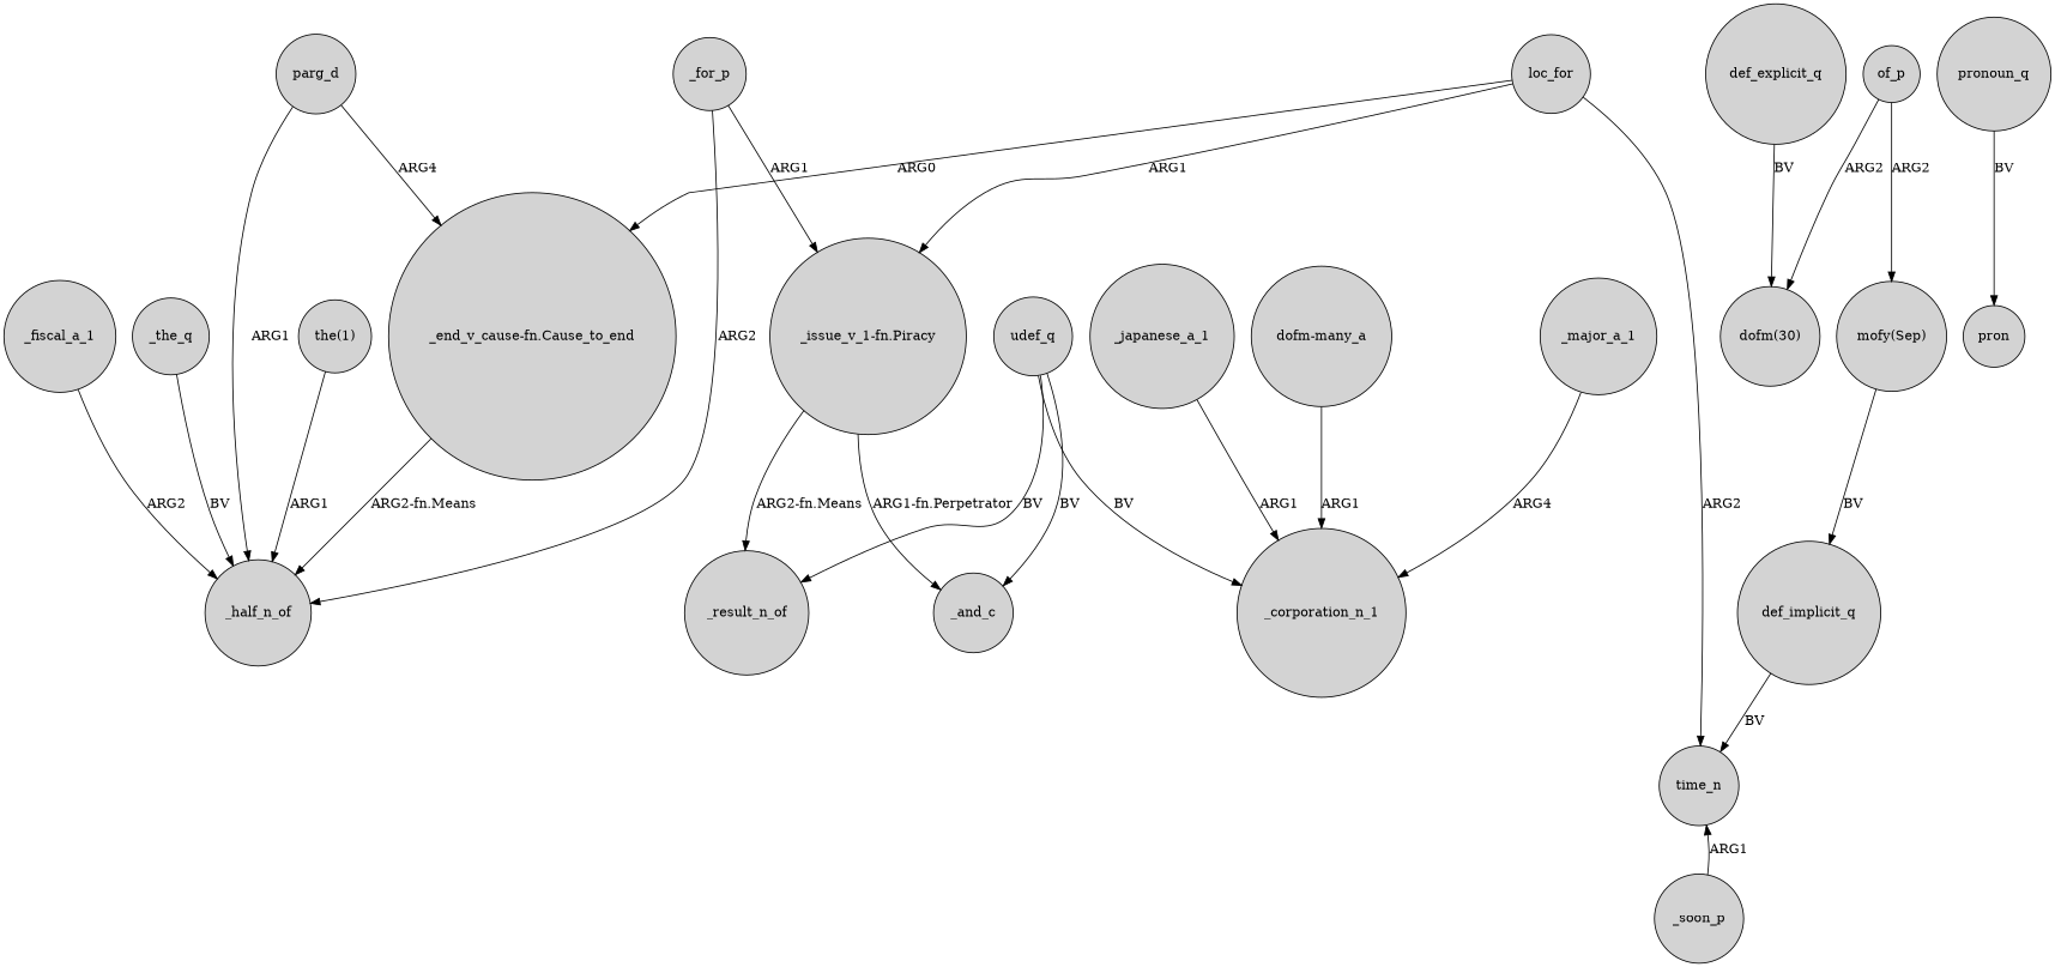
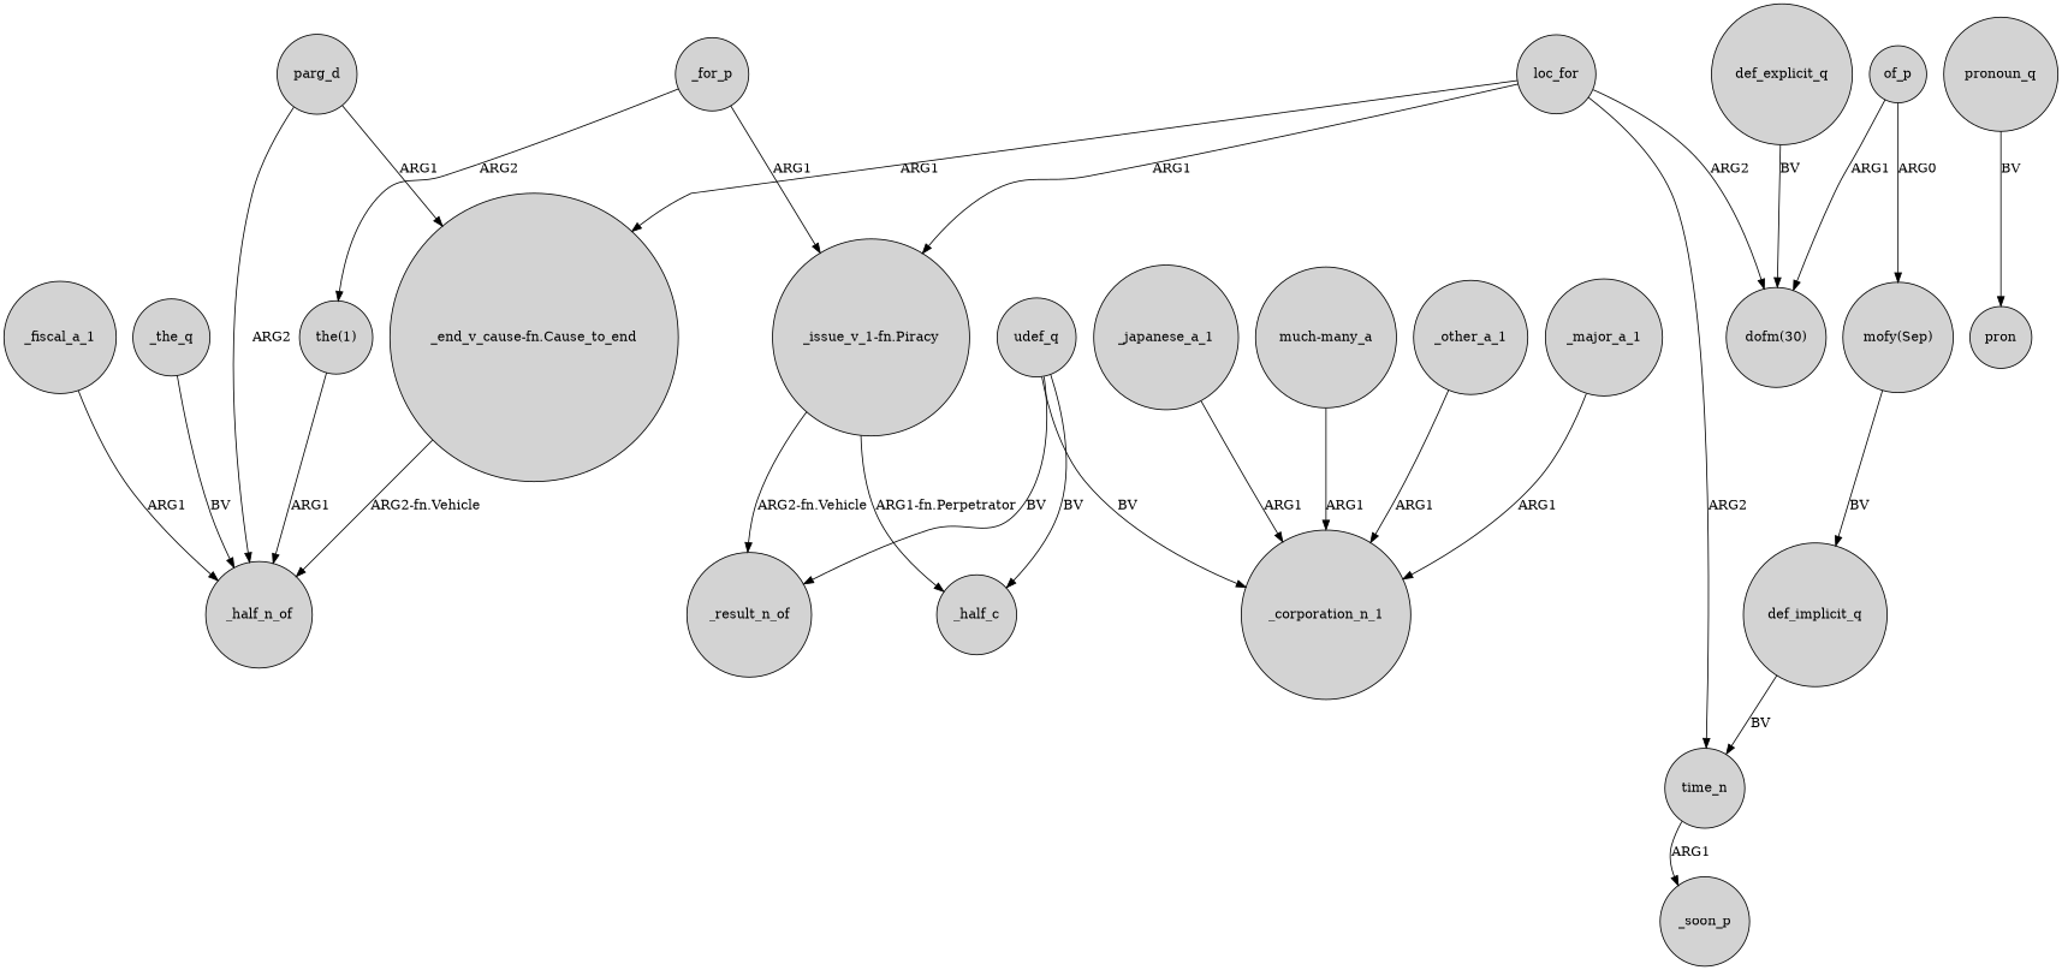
  digraph {
    node [shape=circle style=filled]
    parg_d
    "_end_v_cause-fn.Cause_to_end"
    _half_n_of
    _for_p
    "_issue_v_1-fn.Piracy"
    _result_n_of
-   _and_c
-   "much-many_a" [label="dofm-many_a"]
+   _and_c [label=_half_c]
+   "much-many_a"
    _corporation_n_1
    _fiscal_a_1
+   _other_a_1
    def_implicit_q
    time_n
    "mofy(Sep)"
    def_explicit_q
    "dofm(30)"
    udef_q
    of_p
    _major_a_1
    pronoun_q
    pron
    _soon_p
    _japanese_a_1
    n24 [label="the(1)"]
    _the_q
    n26 [label=loc_for]
-   parg_d -> "_end_v_cause-fn.Cause_to_end" [label=ARG4]
-   parg_d -> _half_n_of [label=ARG1]
-   "_end_v_cause-fn.Cause_to_end" -> _half_n_of [label="ARG2-fn.Means"]
-   _for_p -> _half_n_of [label=ARG2]
+   parg_d -> "_end_v_cause-fn.Cause_to_end" [label=ARG1]
+   parg_d -> _half_n_of [label=ARG2]
+   "_end_v_cause-fn.Cause_to_end" -> _half_n_of [label="ARG2-fn.Vehicle"]
+   _for_p -> n24 [label=ARG2]
    _for_p -> "_issue_v_1-fn.Piracy" [label=ARG1]
-   "_issue_v_1-fn.Piracy" -> _result_n_of [label="ARG2-fn.Means"]
+   "_issue_v_1-fn.Piracy" -> _result_n_of [label="ARG2-fn.Vehicle"]
    "_issue_v_1-fn.Piracy" -> _and_c [label="ARG1-fn.Perpetrator"]
    "much-many_a" -> _corporation_n_1 [label=ARG1]
-   _fiscal_a_1 -> _half_n_of [label=ARG2]
+   _fiscal_a_1 -> _half_n_of [label=ARG1]
+   _other_a_1 -> _corporation_n_1 [label=ARG1]
    def_implicit_q -> time_n [label=BV]
    "mofy(Sep)" -> def_implicit_q [label=BV]
    def_explicit_q -> "dofm(30)" [label=BV]
    udef_q -> _result_n_of [label=BV]
    udef_q -> _and_c [label=BV]
    udef_q -> _corporation_n_1 [label=BV]
-   of_p -> "mofy(Sep)" [label=ARG2]
-   of_p -> "dofm(30)" [label=ARG2]
-   _major_a_1 -> _corporation_n_1 [label=ARG4]
+   of_p -> "mofy(Sep)" [label=ARG0]
+   of_p -> "dofm(30)" [label=ARG1]
+   _major_a_1 -> _corporation_n_1 [label=ARG1]
    pronoun_q -> pron [label=BV]
-   _soon_p -> time_n [label=ARG1]
+   time_n -> _soon_p [label=ARG1]
    _japanese_a_1 -> _corporation_n_1 [label=ARG1]
    n24 -> _half_n_of [label=ARG1]
    _the_q -> _half_n_of [label=BV]
-   n26 -> "_end_v_cause-fn.Cause_to_end" [label=ARG0]
+   n26 -> "_end_v_cause-fn.Cause_to_end" [label=ARG1]
    n26 -> "_issue_v_1-fn.Piracy" [label=ARG1]
    n26 -> time_n [label=ARG2]
+   n26 -> "dofm(30)" [label=ARG2]
  }
